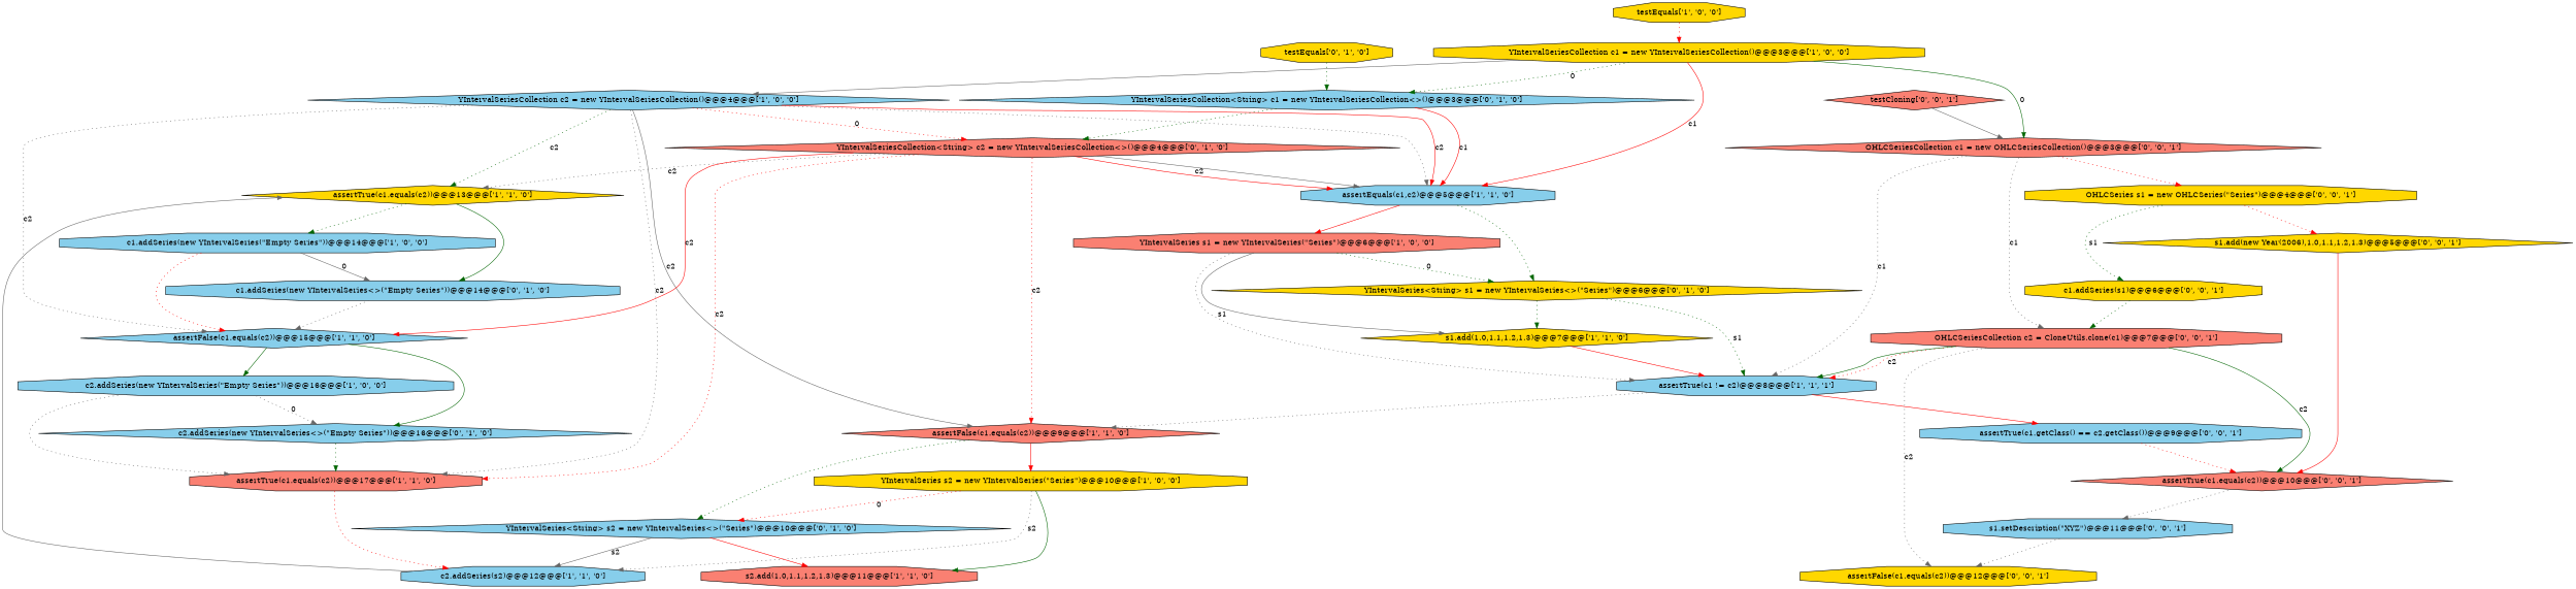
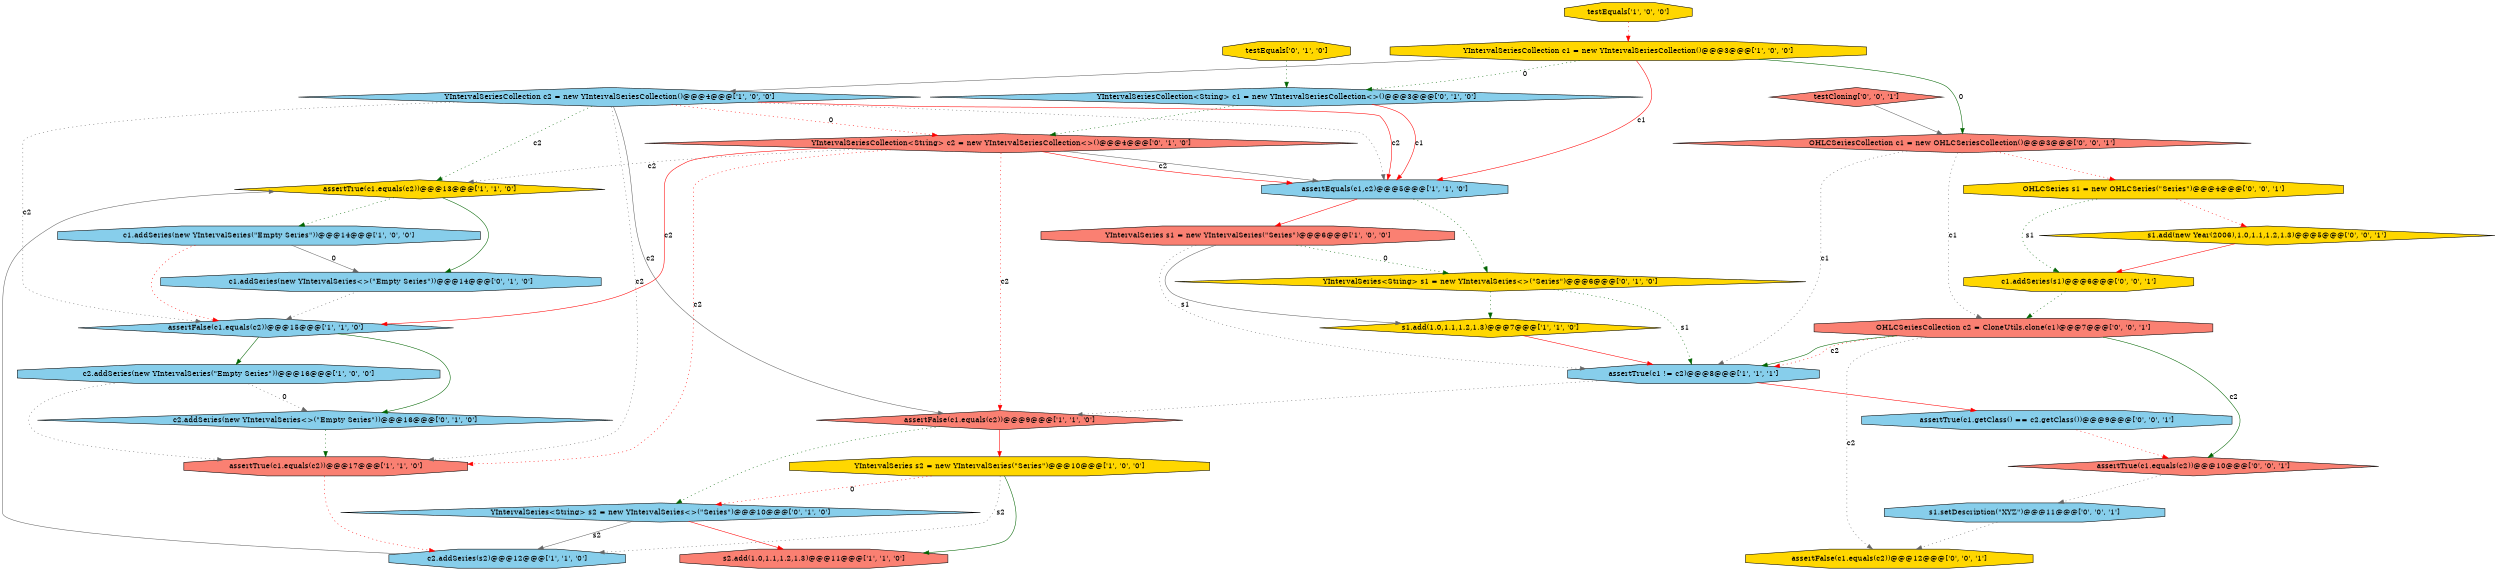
  digraph {
    node [fillcolor=skyblue shape=octagon style=filled]
    edge [color=gray40 style=dotted]
    n1 [label="YIntervalSeriesCollection c2 = new YIntervalSeriesCollection()@@@4@@@['1', '0', '0']" shape=diamond]
    n2 [fillcolor=gold label="assertTrue(c1.equals(c2))@@@13@@@['1', '1', '0']" shape=diamond]
    n3 [fillcolor=salmon label="assertFalse(c1.equals(c2))@@@9@@@['1', '1', '0']" shape=diamond]
    n4 [label="assertFalse(c1.equals(c2))@@@15@@@['1', '1', '0']" shape=diamond]
    n5 [fillcolor=salmon label="YIntervalSeriesCollection<String> c2 = new YIntervalSeriesCollection<>()@@@4@@@['0', '1', '0']" shape=diamond]
    n6 [fillcolor=salmon label="assertTrue(c1.equals(c2))@@@17@@@['1', '1', '0']"]
    n7 [label="assertEquals(c1,c2)@@@5@@@['1', '1', '0']"]
    n8 [label="c1.addSeries(new YIntervalSeries<>(\"Empty Series\"))@@@14@@@['0', '1', '0']"]
    n9 [label="c1.addSeries(new YIntervalSeries(\"Empty Series\"))@@@14@@@['1', '0', '0']"]
    n10 [fillcolor=gold label="YIntervalSeries s2 = new YIntervalSeries(\"Series\")@@@10@@@['1', '0', '0']"]
    n11 [label="YIntervalSeries<String> s2 = new YIntervalSeries<>(\"Series\")@@@10@@@['0', '1', '0']" shape=diamond]
    n12 [label="c2.addSeries(new YIntervalSeries(\"Empty Series\"))@@@16@@@['1', '0', '0']"]
    n13 [label="c2.addSeries(new YIntervalSeries<>(\"Empty Series\"))@@@16@@@['0', '1', '0']" shape=diamond]
    n14 [label="c2.addSeries(s2)@@@12@@@['1', '1', '0']"]
    n15 [fillcolor=gold label="YIntervalSeries<String> s1 = new YIntervalSeries<>(\"Series\")@@@6@@@['0', '1', '0']" shape=diamond]
    n16 [fillcolor=salmon label="YIntervalSeries s1 = new YIntervalSeries(\"Series\")@@@6@@@['1', '0', '0']"]
    n17 [label="assertTrue(c1 != c2)@@@8@@@['1', '1', '1']"]
    n18 [fillcolor=gold label="s1.add(1.0,1.1,1.2,1.3)@@@7@@@['1', '1', '0']" shape=diamond]
    n19 [label="assertTrue(c1.getClass() == c2.getClass())@@@9@@@['0', '0', '1']"]
    n20 [label="YIntervalSeriesCollection<String> c1 = new YIntervalSeriesCollection<>()@@@3@@@['0', '1', '0']" shape=diamond]
    n21 [fillcolor=salmon label="assertTrue(c1.equals(c2))@@@10@@@['0', '0', '1']" shape=diamond]
    n22 [label="s1.setDescription(\"XYZ\")@@@11@@@['0', '0', '1']"]
    n23 [fillcolor=gold label="assertFalse(c1.equals(c2))@@@12@@@['0', '0', '1']"]
    n24 [fillcolor=salmon label="s2.add(1.0,1.1,1.2,1.3)@@@11@@@['1', '1', '0']"]
    n25 [fillcolor=gold label="testEquals['0', '1', '0']"]
    n26 [fillcolor=gold label="s1.add(new Year(2006),1.0,1.1,1.2,1.3)@@@5@@@['0', '0', '1']" shape=diamond]
    n27 [fillcolor=gold label="c1.addSeries(s1)@@@6@@@['0', '0', '1']"]
    n28 [fillcolor=salmon label="OHLCSeriesCollection c2 = CloneUtils.clone(c1)@@@7@@@['0', '0', '1']"]
    n29 [fillcolor=gold label="YIntervalSeriesCollection c1 = new YIntervalSeriesCollection()@@@3@@@['1', '0', '0']"]
    n30 [fillcolor=salmon label="OHLCSeriesCollection c1 = new OHLCSeriesCollection()@@@3@@@['0', '0', '1']" shape=diamond]
    n31 [fillcolor=gold label="OHLCSeries s1 = new OHLCSeries(\"Series\")@@@4@@@['0', '0', '1']"]
    n32 [fillcolor=salmon label="testCloning['0', '0', '1']" shape=diamond]
    n33 [fillcolor=gold label="testEquals['1', '0', '0']"]
    n1 -> n2 [color=darkgreen label=c2]
    n1 -> n3 [label=c2 style=solid]
    n1 -> n4 [label=c2]
    n1 -> n5 [color=red label=0]
    n1 -> n6 [label=c2]
    n1 -> n7 [color=red label=c2 style=solid]
    n1 -> n7
    n2 -> n8 [color=darkgreen style=solid]
    n2 -> n9 [color=darkgreen]
    n3 -> n10 [color=red style=solid]
    n3 -> n11 [color=darkgreen]
    n4 -> n12 [color=darkgreen style=solid]
    n4 -> n13 [color=darkgreen style=solid]
    n5 -> n2 [label=c2]
    n5 -> n3 [color=red label=c2]
    n5 -> n4 [color=red label=c2 style=solid]
    n5 -> n6 [color=red label=c2]
    n5 -> n7 [style=solid]
    n5 -> n7 [color=red label=c2 style=solid]
    n6 -> n14 [color=red]
    n7 -> n15 [color=darkgreen]
    n7 -> n16 [color=red style=solid]
    n8 -> n4
    n9 -> n4 [color=red]
    n9 -> n8 [label=0 style=solid]
    n10 -> n11 [color=red label=0]
    n10 -> n14 [label=s2]
    n10 -> n24 [color=darkgreen style=solid]
    n11 -> n14 [label=s2 style=solid]
    n11 -> n24 [color=red style=solid]
    n12 -> n6
    n12 -> n13 [label=0]
    n13 -> n6 [color=darkgreen]
    n14 -> n2 [style=solid]
    n15 -> n17 [color=darkgreen label=s1]
    n15 -> n18 [color=darkgreen]
    n16 -> n15 [color=darkgreen label=0]
    n16 -> n17 [label=s1]
    n16 -> n18 [style=solid]
    n17 -> n3
    n17 -> n19 [color=red style=solid]
    n18 -> n17 [color=red style=solid]
    n19 -> n21 [color=red]
    n20 -> n5 [color=darkgreen]
    n20 -> n7 [color=red label=c1 style=solid]
    n21 -> n22
    n22 -> n23
    n25 -> n20 [color=darkgreen]
-   n26 -> n21 [color=red style=solid]
+   n26 -> n27 [color=red style=solid]
    n27 -> n28 [color=darkgreen]
    n28 -> n17 [color=red label=c2]
    n28 -> n17 [color=darkgreen style=solid]
    n28 -> n21 [color=darkgreen label=c2 style=solid]
    n28 -> n23 [label=c2]
    n29 -> n1 [style=solid]
    n29 -> n7 [color=red label=c1 style=solid]
    n29 -> n20 [color=darkgreen label=0]
    n29 -> n30 [color=darkgreen label=0 style=solid]
    n30 -> n17 [label=c1]
    n30 -> n28 [label=c1]
    n30 -> n31 [color=red]
    n31 -> n26 [color=red]
    n31 -> n27 [color=darkgreen label=s1]
    n32 -> n30 [style=solid]
    n33 -> n29 [color=red]
  }
